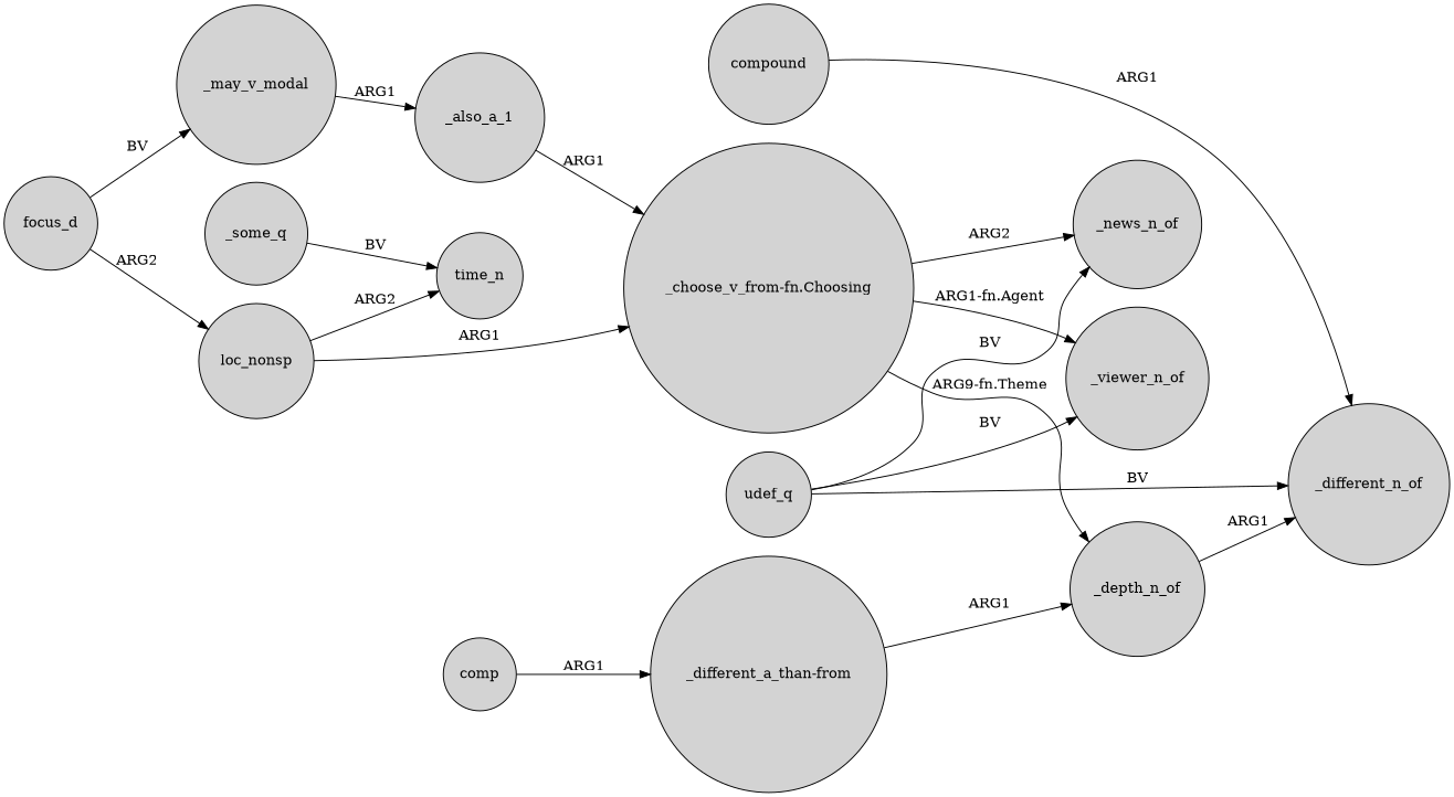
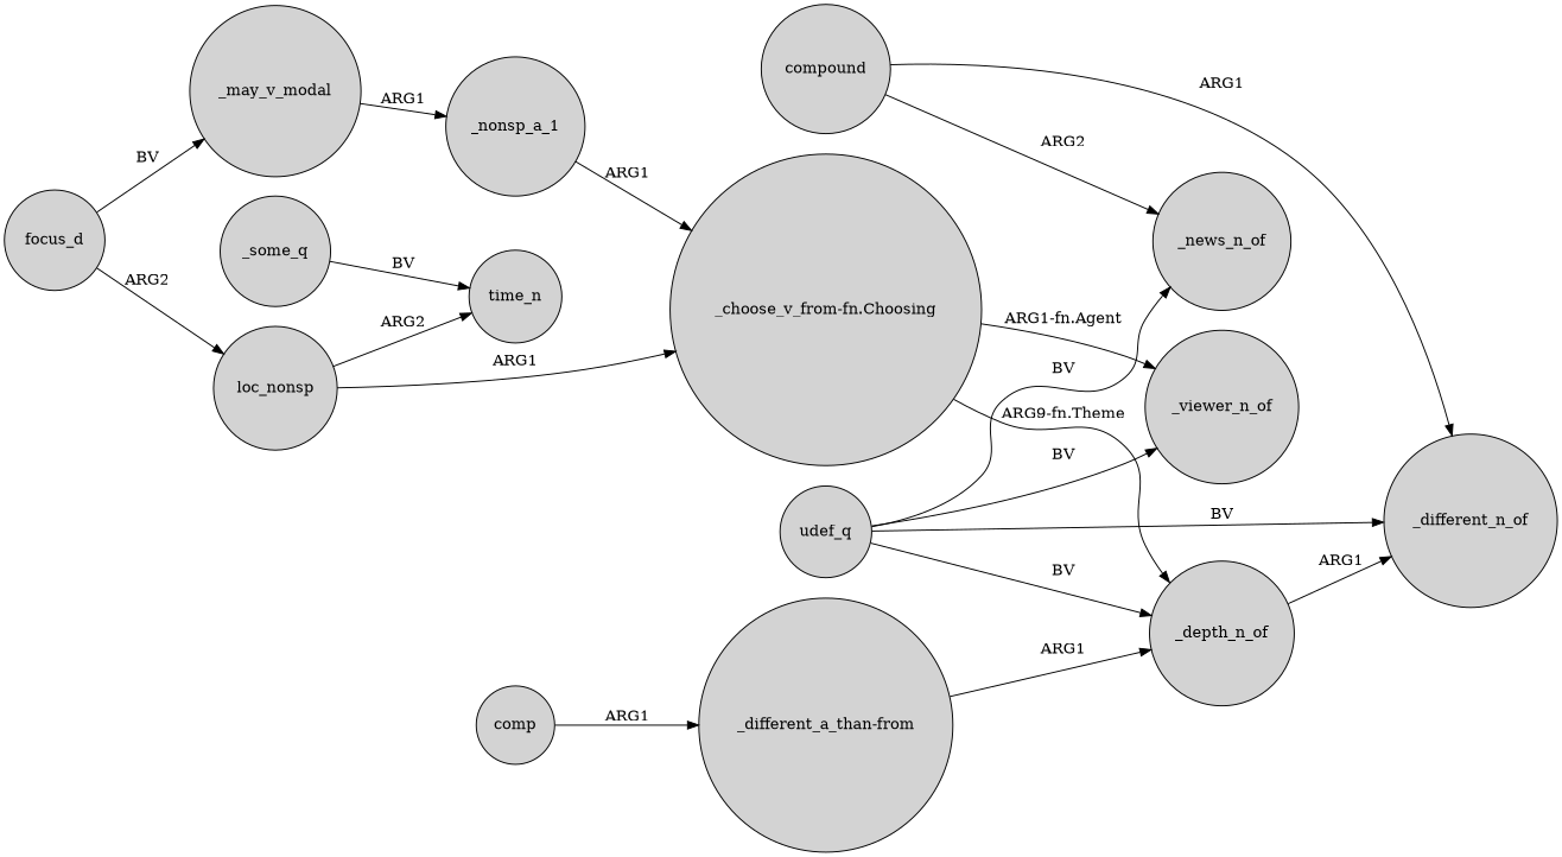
  digraph {
    rankdir=LR
    node [shape=circle style=filled]
    n1 [label=_different_n_of]
    compound
    _news_n_of
    "_choose_v_from-fn.Choosing"
    _viewer_n_of
    _depth_n_of
    focus_d
    loc_nonsp
    _may_v_modal
    time_n
-   _also_a_1
+   _also_a_1 [label=_nonsp_a_1]
    udef_q
    "_different_a_than-from"
    comp
    _some_q
    compound -> n1 [label=ARG1]
-   "_choose_v_from-fn.Choosing" -> _news_n_of [label=ARG2]
+   compound -> _news_n_of [label=ARG2]
    "_choose_v_from-fn.Choosing" -> _viewer_n_of [label="ARG1-fn.Agent"]
    "_choose_v_from-fn.Choosing" -> _depth_n_of [label="ARG9-fn.Theme"]
    _depth_n_of -> n1 [label=ARG1]
    focus_d -> loc_nonsp [label=ARG2]
    focus_d -> _may_v_modal [label=BV]
    loc_nonsp -> "_choose_v_from-fn.Choosing" [label=ARG1]
    loc_nonsp -> time_n [label=ARG2]
    _may_v_modal -> _also_a_1 [label=ARG1]
    _also_a_1 -> "_choose_v_from-fn.Choosing" [label=ARG1]
    udef_q -> n1 [label=BV]
    udef_q -> _news_n_of [label=BV]
    udef_q -> _viewer_n_of [label=BV]
+   udef_q -> _depth_n_of [label=BV]
    "_different_a_than-from" -> _depth_n_of [label=ARG1]
    comp -> "_different_a_than-from" [label=ARG1]
    _some_q -> time_n [label=BV]
  }
